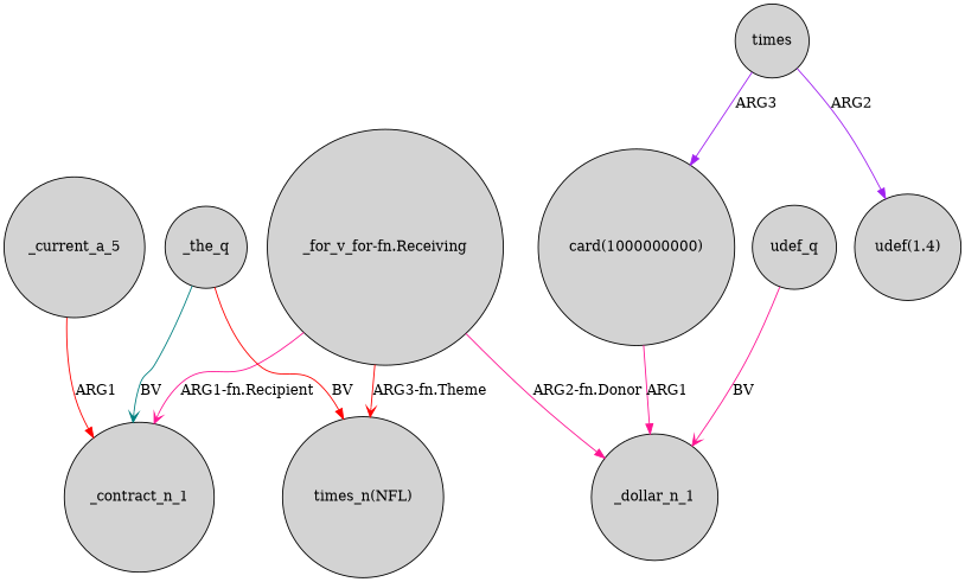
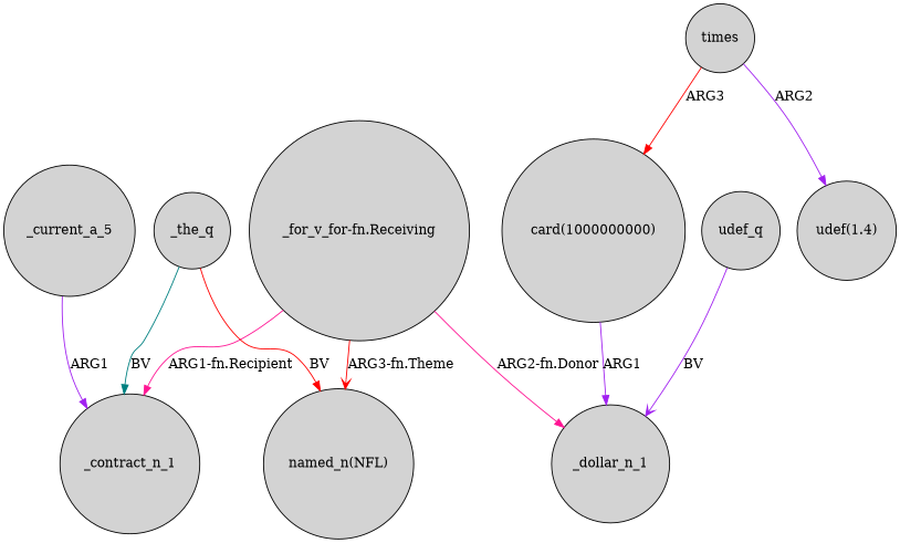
  digraph {
    node [shape=circle style=filled]
    edge [arrowhead=normal color=red]
    n1 [label="_for_v_for-fn.Receiving"]
    _contract_n_1
    _dollar_n_1
-   "named_n(NFL)" [label="times_n(NFL)"]
+   "named_n(NFL)"
    "card(1000000000)"
    times
    n7 [label="udef(1.4)"]
    _the_q
    udef_q
    n10 [label=_current_a_5]
-   n1 -> _contract_n_1 [arrowhead=vee color=deeppink label="ARG1-fn.Recipient"]
+   n1 -> _contract_n_1 [color=deeppink label="ARG1-fn.Recipient"]
    n1 -> _dollar_n_1 [color=deeppink label="ARG2-fn.Donor"]
    n1 -> "named_n(NFL)" [arrowhead=vee label="ARG3-fn.Theme"]
-   "card(1000000000)" -> _dollar_n_1 [color=deeppink label=ARG1]
-   times -> "card(1000000000)" [color=purple label=ARG3]
+   "card(1000000000)" -> _dollar_n_1 [color=purple label=ARG1]
+   times -> "card(1000000000)" [label=ARG3]
    times -> n7 [color=purple label=ARG2]
-   _the_q -> _contract_n_1 [arrowhead=vee color=teal label=BV]
+   _the_q -> _contract_n_1 [color=teal label=BV]
    _the_q -> "named_n(NFL)" [label=BV]
-   udef_q -> _dollar_n_1 [arrowhead=vee color=deeppink label=BV]
-   n10 -> _contract_n_1 [label=ARG1]
+   udef_q -> _dollar_n_1 [arrowhead=vee color=purple label=BV]
+   n10 -> _contract_n_1 [color=purple label=ARG1]
  }
